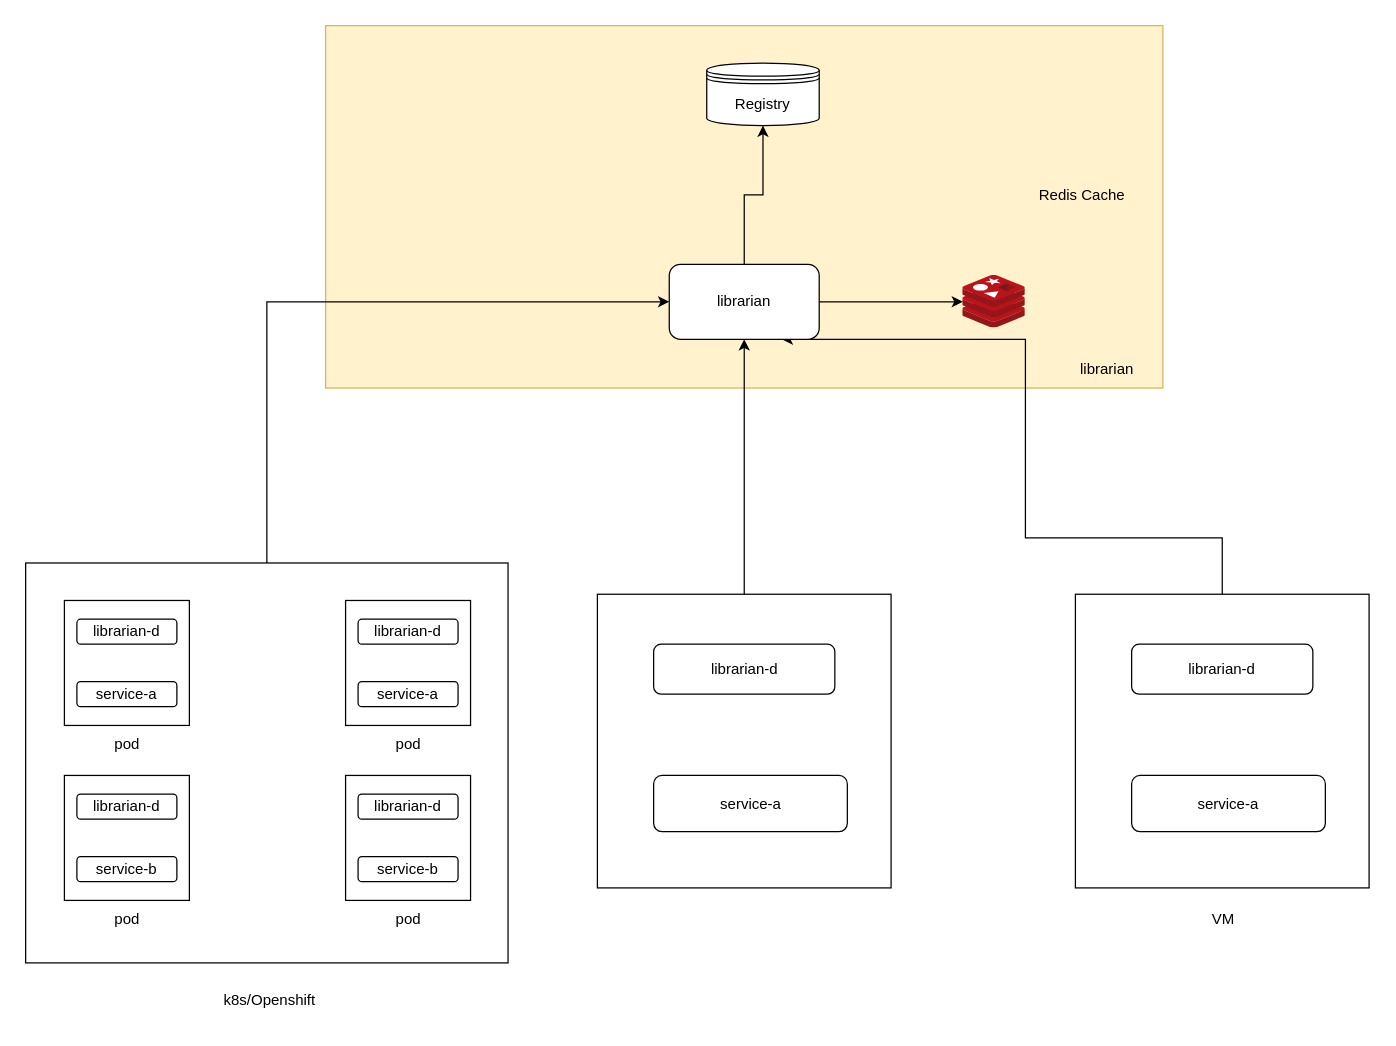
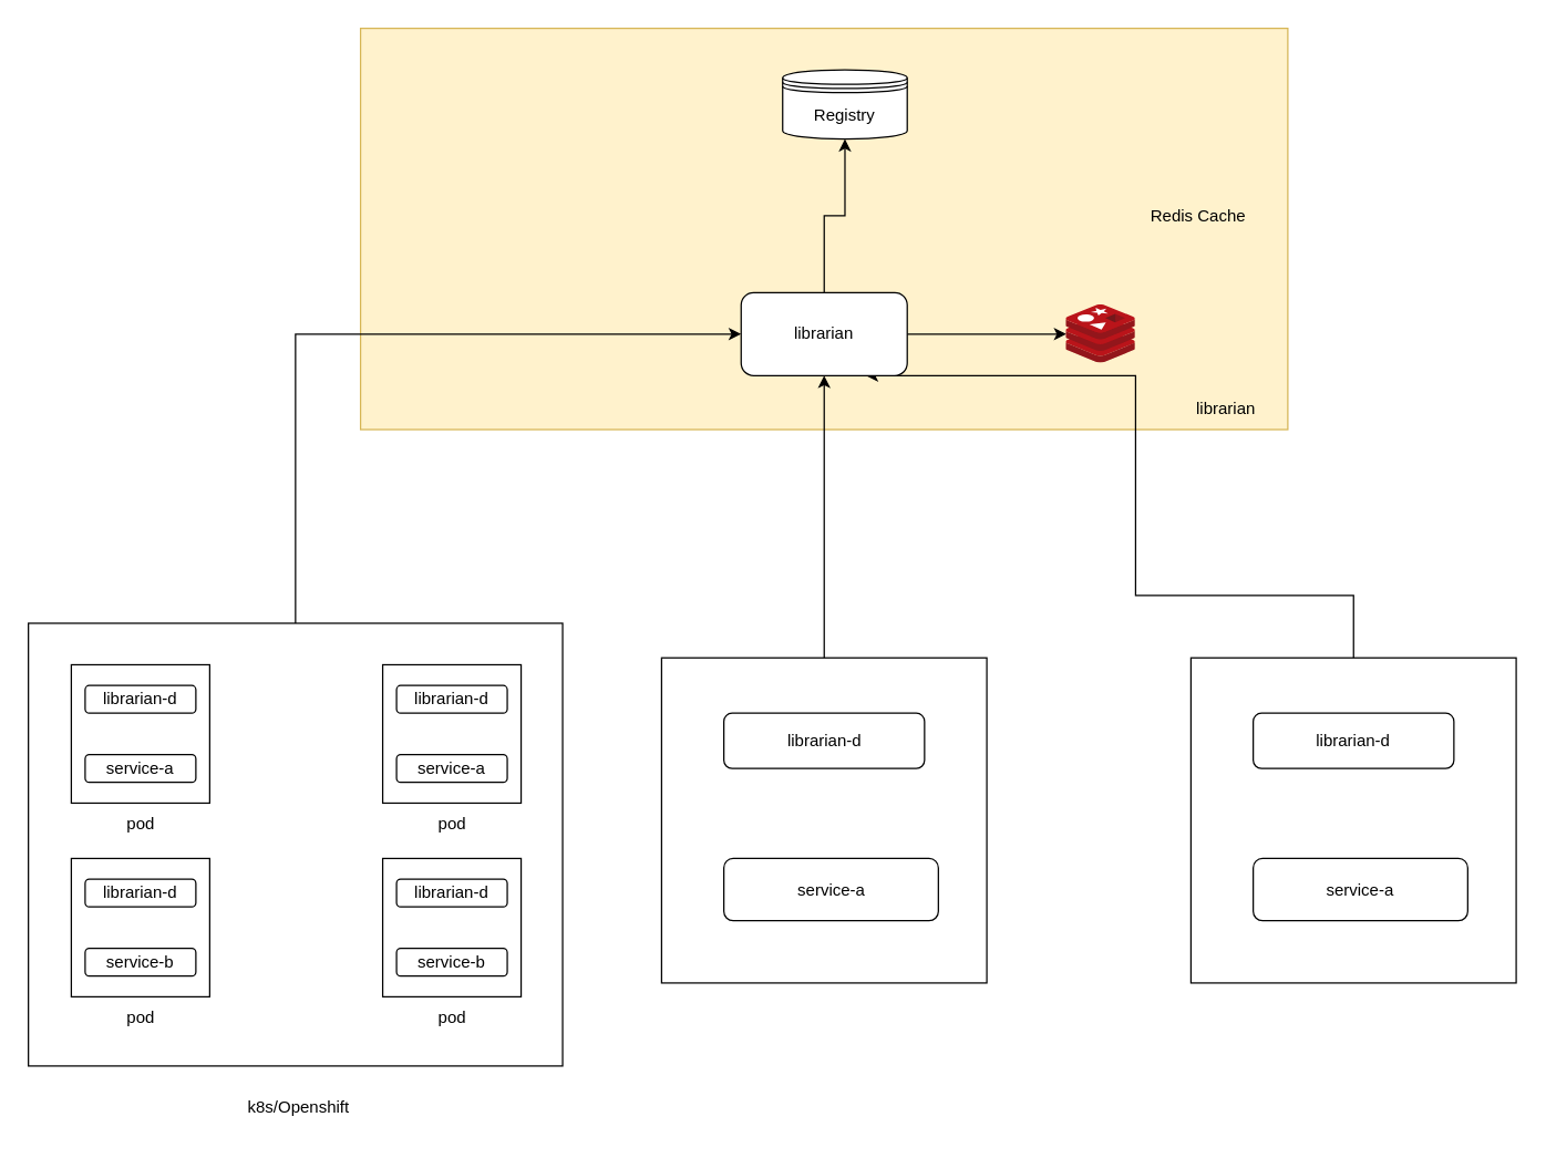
  <mxCell id="0" />
  <mxCell id="1" parent="0" />
  <mxCell id="2" value="" style="rounded=0;whiteSpace=wrap;html=1;fillColor=#fff2cc;strokeColor=#d6b656;" vertex="1" parent="1"><mxGeometry x="260" y="20" width="670" height="290" as="geometry" /></mxCell>
  <mxCell id="3" value="librarian" style="text;html=1;align=center;verticalAlign=middle;resizable=0;points=[];autosize=1;strokeColor=none;fillColor=none;" vertex="1" parent="1"><mxGeometry x="850" y="280" width="70" height="30" as="geometry" /></mxCell>
  <mxCell id="4" value="k8s/Openshift" style="text;html=1;align=center;verticalAlign=middle;resizable=0;points=[];autosize=1;strokeColor=none;fillColor=none;" vertex="1" parent="1"><mxGeometry x="165" y="785" width="100" height="30" as="geometry" /></mxCell>
  <mxCell id="5" value="Redis Cache" style="text;html=1;align=center;verticalAlign=middle;resizable=0;points=[];autosize=1;strokeColor=none;fillColor=none;" vertex="1" parent="1"><mxGeometry x="820" y="141" width="90" height="30" as="geometry" /></mxCell>
  <mxCell id="6" value="" style="group" vertex="1" connectable="0" parent="1"><mxGeometry x="20" y="450" width="386" height="320" as="geometry" /></mxCell>
  <mxCell id="7" value="" style="rounded=0;whiteSpace=wrap;html=1;" vertex="1" parent="6"><mxGeometry width="386" height="320" as="geometry" /></mxCell>
  <mxCell id="8" value="" style="whiteSpace=wrap;html=1;aspect=fixed;" vertex="1" parent="6"><mxGeometry x="31" y="30" width="100" height="100" as="geometry" /></mxCell>
  <mxCell id="9" value="" style="whiteSpace=wrap;html=1;aspect=fixed;" vertex="1" parent="6"><mxGeometry x="31" y="170" width="100" height="100" as="geometry" /></mxCell>
  <mxCell id="10" value="" style="whiteSpace=wrap;html=1;aspect=fixed;" vertex="1" parent="6"><mxGeometry x="256" y="170" width="100" height="100" as="geometry" /></mxCell>
  <mxCell id="11" value="" style="whiteSpace=wrap;html=1;aspect=fixed;" vertex="1" parent="6"><mxGeometry x="256" y="30" width="100" height="100" as="geometry" /></mxCell>
  <mxCell id="12" value="librarian-d" style="rounded=1;whiteSpace=wrap;html=1;" vertex="1" parent="6"><mxGeometry x="41" y="45" width="80" height="20" as="geometry" /></mxCell>
  <mxCell id="13" value="service-a" style="rounded=1;whiteSpace=wrap;html=1;" vertex="1" parent="6"><mxGeometry x="41" y="95" width="80" height="20" as="geometry" /></mxCell>
  <mxCell id="14" value="librarian-d" style="rounded=1;whiteSpace=wrap;html=1;" vertex="1" parent="6"><mxGeometry x="41" y="185" width="80" height="20" as="geometry" /></mxCell>
  <mxCell id="15" value="service-b" style="rounded=1;whiteSpace=wrap;html=1;" vertex="1" parent="6"><mxGeometry x="41" y="235" width="80" height="20" as="geometry" /></mxCell>
  <mxCell id="16" value="librarian-d" style="rounded=1;whiteSpace=wrap;html=1;" vertex="1" parent="6"><mxGeometry x="266" y="45" width="80" height="20" as="geometry" /></mxCell>
  <mxCell id="17" value="service-a" style="rounded=1;whiteSpace=wrap;html=1;" vertex="1" parent="6"><mxGeometry x="266" y="95" width="80" height="20" as="geometry" /></mxCell>
  <mxCell id="18" value="librarian-d" style="rounded=1;whiteSpace=wrap;html=1;" vertex="1" parent="6"><mxGeometry x="266" y="185" width="80" height="20" as="geometry" /></mxCell>
  <mxCell id="19" value="service-b" style="rounded=1;whiteSpace=wrap;html=1;" vertex="1" parent="6"><mxGeometry x="266" y="235" width="80" height="20" as="geometry" /></mxCell>
  <mxCell id="20" value="pod" style="text;html=1;align=center;verticalAlign=middle;resizable=0;points=[];autosize=1;strokeColor=none;fillColor=none;" vertex="1" parent="6"><mxGeometry x="61" y="130" width="40" height="30" as="geometry" /></mxCell>
  <mxCell id="21" value="pod" style="text;html=1;align=center;verticalAlign=middle;resizable=0;points=[];autosize=1;strokeColor=none;fillColor=none;" vertex="1" parent="6"><mxGeometry x="286" y="130" width="40" height="30" as="geometry" /></mxCell>
  <mxCell id="22" value="pod" style="text;html=1;align=center;verticalAlign=middle;resizable=0;points=[];autosize=1;strokeColor=none;fillColor=none;" vertex="1" parent="6"><mxGeometry x="61" y="270" width="40" height="30" as="geometry" /></mxCell>
  <mxCell id="23" value="pod" style="text;html=1;align=center;verticalAlign=middle;resizable=0;points=[];autosize=1;strokeColor=none;fillColor=none;" vertex="1" parent="6"><mxGeometry x="286" y="270" width="40" height="30" as="geometry" /></mxCell>
  <mxCell id="24" value="" style="group" vertex="1" connectable="0" parent="1"><mxGeometry x="477.5" y="475" width="235" height="275" as="geometry" /></mxCell>
  <mxCell id="25" value="" style="whiteSpace=wrap;html=1;aspect=fixed;" vertex="1" parent="24"><mxGeometry width="235" height="235" as="geometry" /></mxCell>
  <mxCell id="26" value="librarian-d" style="rounded=1;whiteSpace=wrap;html=1;" vertex="1" parent="24"><mxGeometry x="45" y="40" width="145" height="40" as="geometry" /></mxCell>
  <mxCell id="27" value="service-a" style="rounded=1;whiteSpace=wrap;html=1;" vertex="1" parent="24"><mxGeometry x="45" y="145" width="155" height="45" as="geometry" /></mxCell>
  <mxCell id="28" value="" style="group" vertex="1" connectable="0" parent="1"><mxGeometry x="860" y="475" width="235" height="275" as="geometry" /></mxCell>
  <mxCell id="29" value="" style="whiteSpace=wrap;html=1;aspect=fixed;" vertex="1" parent="28"><mxGeometry width="235" height="235" as="geometry" /></mxCell>
- <mxCell id="30" value="VM" style="text;html=1;align=center;verticalAlign=middle;resizable=0;points=[];autosize=1;strokeColor=none;fillColor=none;" vertex="1" parent="28"><mxGeometry x="97.5" y="245" width="40" height="30" as="geometry" /></mxCell>
  <mxCell id="31" value="librarian-d" style="rounded=1;whiteSpace=wrap;html=1;" vertex="1" parent="28"><mxGeometry x="45" y="40" width="145" height="40" as="geometry" /></mxCell>
  <mxCell id="32" value="service-a" style="rounded=1;whiteSpace=wrap;html=1;" vertex="1" parent="28"><mxGeometry x="45" y="145" width="155" height="45" as="geometry" /></mxCell>
  <mxCell id="33" style="edgeStyle=orthogonalEdgeStyle;rounded=0;orthogonalLoop=1;jettySize=auto;html=1;" edge="1" parent="1" source="7" target="40"><mxGeometry relative="1" as="geometry"><Array as="points"><mxPoint x="213" y="241" /></Array></mxGeometry></mxCell>
  <mxCell id="34" style="edgeStyle=orthogonalEdgeStyle;rounded=0;orthogonalLoop=1;jettySize=auto;html=1;entryX=0.5;entryY=1;entryDx=0;entryDy=0;" edge="1" parent="1" source="25" target="40"><mxGeometry relative="1" as="geometry" /></mxCell>
  <mxCell id="35" style="edgeStyle=orthogonalEdgeStyle;rounded=0;orthogonalLoop=1;jettySize=auto;html=1;entryX=0.75;entryY=1;entryDx=0;entryDy=0;exitX=0.5;exitY=0;exitDx=0;exitDy=0;" edge="1" parent="1" source="29" target="40"><mxGeometry relative="1" as="geometry"><Array as="points"><mxPoint x="977" y="430" /><mxPoint x="820" y="430" /><mxPoint x="820" y="271" /></Array></mxGeometry></mxCell>
  <mxCell id="36" value="" style="edgeStyle=orthogonalEdgeStyle;rounded=0;orthogonalLoop=1;jettySize=auto;html=1;" edge="1" parent="1" source="40" target="39"><mxGeometry relative="1" as="geometry" /></mxCell>
  <mxCell id="37" value="" style="edgeStyle=orthogonalEdgeStyle;rounded=0;orthogonalLoop=1;jettySize=auto;html=1;" edge="1" parent="1" source="40" target="38"><mxGeometry relative="1" as="geometry" /></mxCell>
  <mxCell id="38" value="" style="sketch=0;aspect=fixed;html=1;points=[];align=center;image;fontSize=12;image=img/lib/mscae/Cache_Redis_Product.svg;" vertex="1" parent="1"><mxGeometry x="770" y="220" width="50" height="42" as="geometry" /></mxCell>
  <mxCell id="39" value="Registry" style="shape=datastore;whiteSpace=wrap;html=1;" vertex="1" parent="1"><mxGeometry x="565" y="50" width="90" height="50" as="geometry" /></mxCell>
  <mxCell id="40" value="librarian" style="rounded=1;whiteSpace=wrap;html=1;" vertex="1" parent="1"><mxGeometry x="535" y="211" width="120" height="60" as="geometry" /></mxCell>
